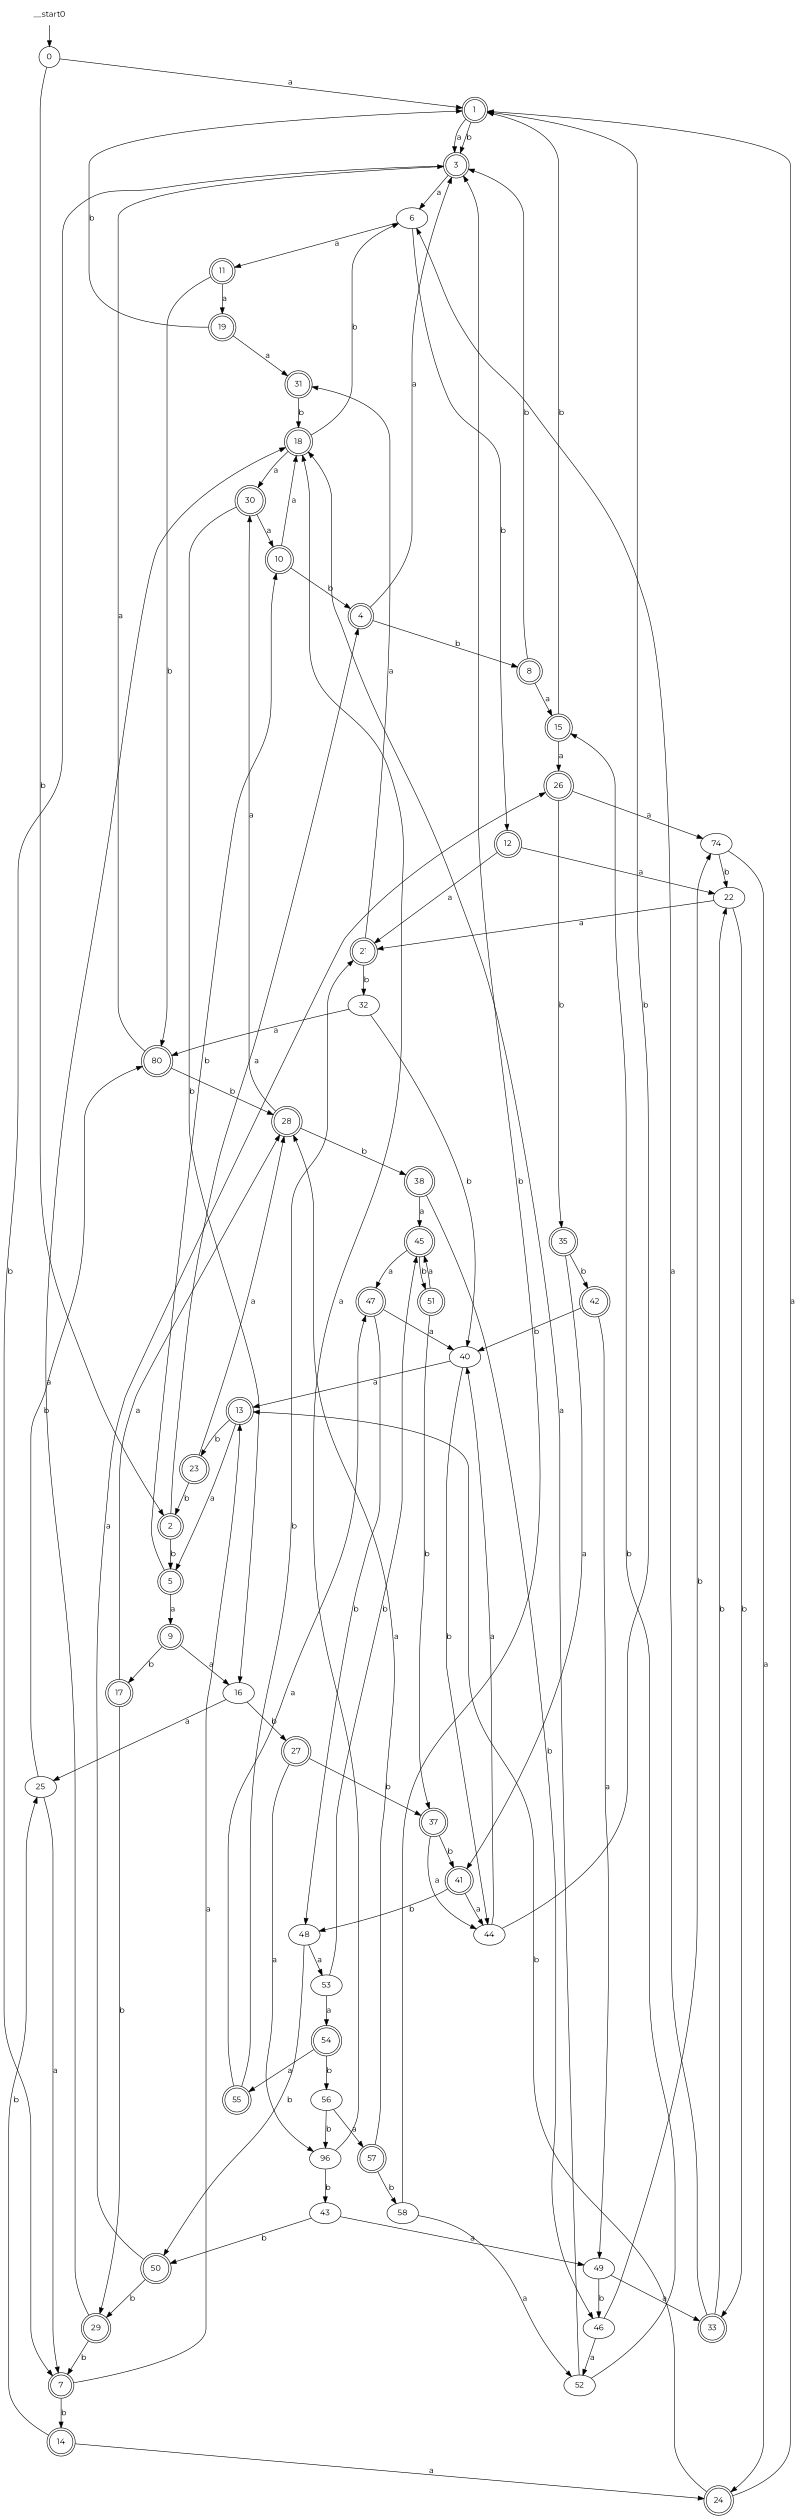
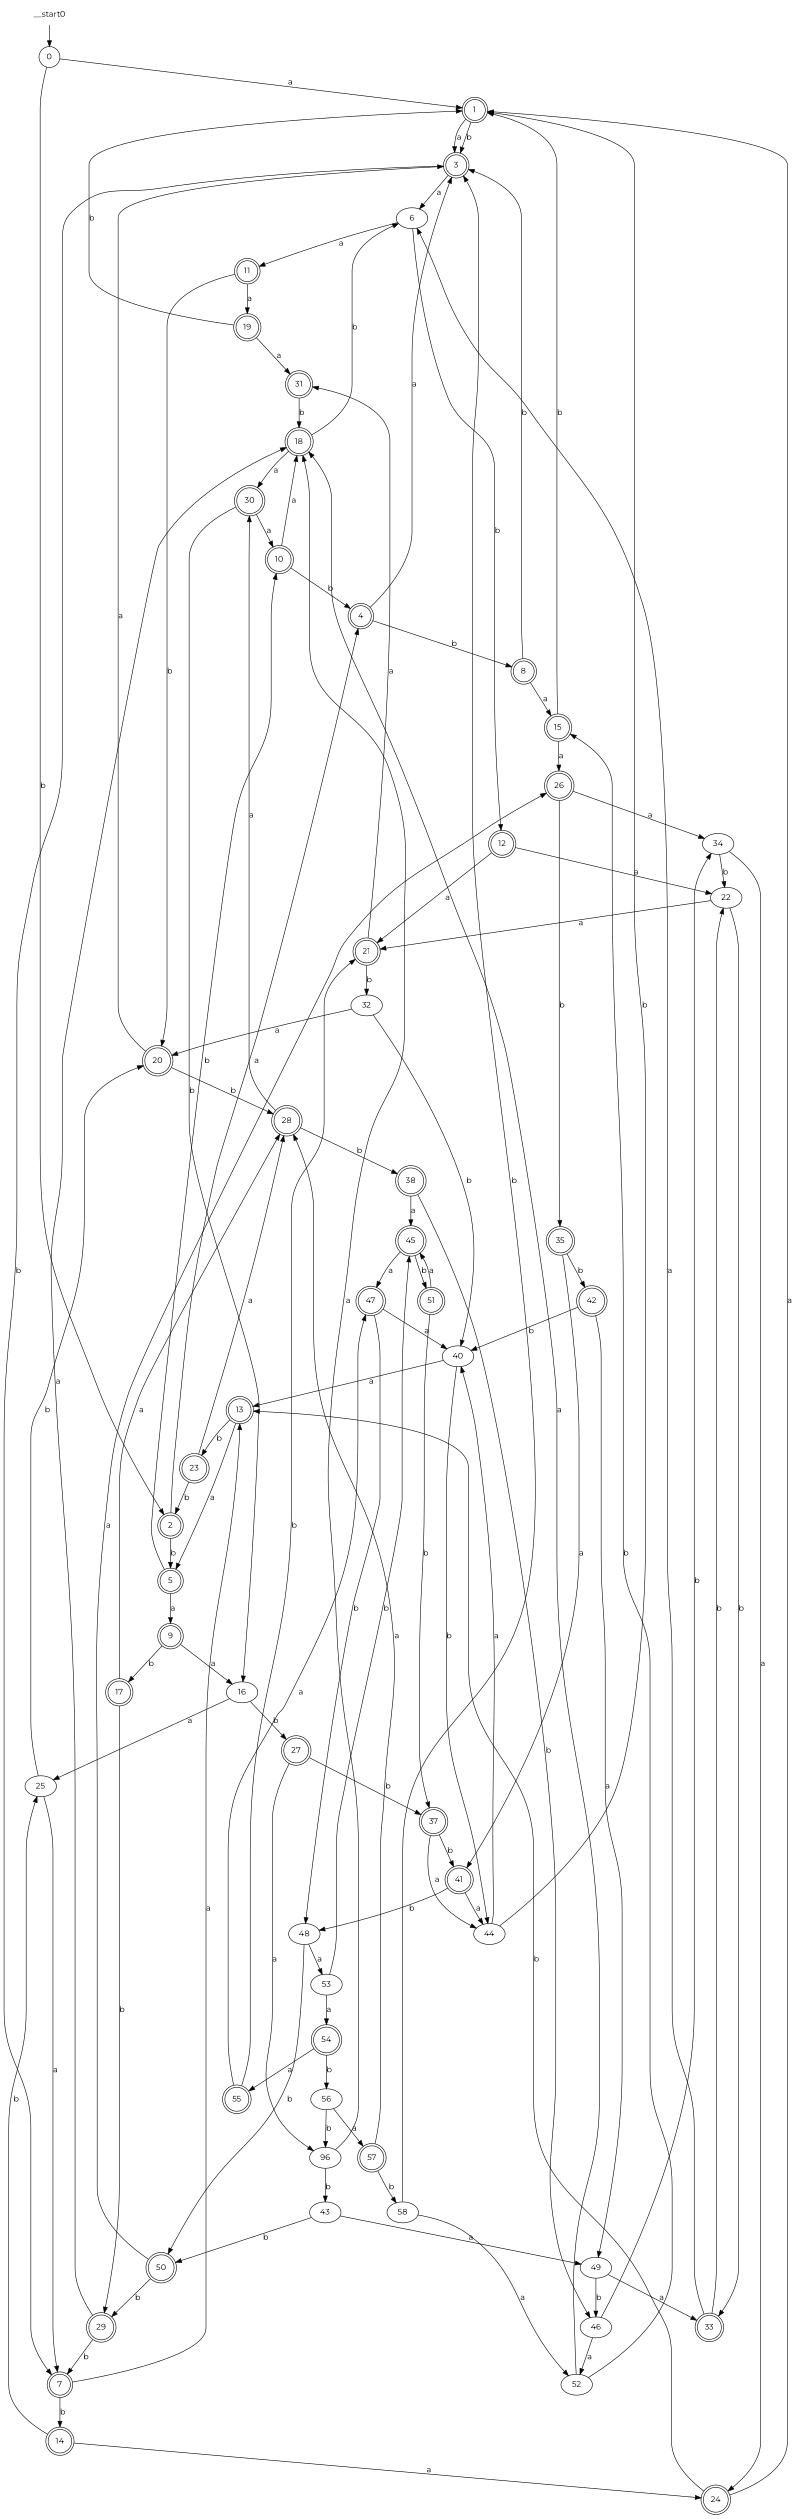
  digraph {
    fontname=Montserrat
    node [fontname=Montserrat shape=doublecircle]
    edge [fontname=Montserrat]
    __start0 [shape=none]
    0 [shape=circle]
    1
    2
    3
    4
    5
    6 [shape=""]
    7
    8
    9
    10
    11
    12
    13
    14
    15
    16 [shape=""]
    17
    18
    19
-   20 [label=80]
+   20
    21
    22 [shape=""]
    23
    24
    25 [shape=""]
    26
    27
    28
    29
    30
    31
    32 [shape=""]
    33
-   34 [label=74 shape=""]
+   34 [shape=""]
    35
    n38 [label=96 shape=""]
    37
    38
    40 [shape=""]
    41
    42
    43 [shape=""]
    44 [shape=""]
    45
    46 [shape=""]
    48 [shape=""]
    49 [shape=""]
    50
    47
    51
    52 [shape=""]
    53 [shape=""]
    54
    55
    56 [shape=""]
    57
    58 [shape=""]
    __start0 -> 0
    0 -> 1 [label=a]
    0 -> 2 [label=b]
    1 -> 3 [label=a]
    1 -> 3 [label=b]
    2 -> 4 [label=a]
    2 -> 5 [label=b]
    3 -> 6 [label=a]
    3 -> 7 [label=b]
    4 -> 3 [label=a]
    4 -> 8 [label=b]
    5 -> 9 [label=a]
    5 -> 10 [label=b]
    6 -> 11 [label=a]
    6 -> 12 [label=b]
    7 -> 13 [label=a]
    7 -> 14 [label=b]
    8 -> 3 [label=b]
    8 -> 15 [label=a]
    9 -> 16 [label=a]
    9 -> 17 [label=b]
    10 -> 4 [label=b]
    10 -> 18 [label=a]
    11 -> 19 [label=a]
    11 -> 20 [label=b]
    12 -> 21 [label=a]
    12 -> 22 [label=a]
    13 -> 5 [label=a]
    13 -> 23 [label=b]
    14 -> 24 [label=a]
    14 -> 25 [label=b]
    15 -> 1 [label=b]
    15 -> 26 [label=a]
    16 -> 25 [label=a]
    16 -> 27 [label=b]
    17 -> 28 [label=a]
    17 -> 29 [label=b]
    18 -> 6 [label=b]
    18 -> 30 [label=a]
    19 -> 1 [label=b]
    19 -> 31 [label=a]
    20 -> 3 [label=a]
    20 -> 28 [label=b]
    21 -> 31 [label=a]
    21 -> 32 [label=b]
    22 -> 21 [label=a]
    22 -> 33 [label=b]
    23 -> 2 [label=b]
    23 -> 28 [label=a]
    24 -> 1 [label=a]
    24 -> 13 [label=b]
    25 -> 7 [label=a]
    25 -> 20 [label=b]
    26 -> 34 [label=a]
    26 -> 35 [label=b]
    27 -> n38 [label=a]
    27 -> 37 [label=b]
    28 -> 30 [label=a]
    28 -> 38 [label=b]
    29 -> 7 [label=b]
    29 -> 18 [label=a]
    30 -> 10 [label=a]
    30 -> 16 [label=b]
    31 -> 18 [label=b]
    32 -> 20 [label=a]
    32 -> 40 [label=b]
    33 -> 6 [label=a]
    33 -> 22 [label=b]
    34 -> 22 [label=b]
    34 -> 24 [label=a]
    35 -> 41 [label=a]
    35 -> 42 [label=b]
    n38 -> 18 [label=a]
    n38 -> 43 [label=b]
    37 -> 41 [label=b]
    37 -> 44 [label=a]
    38 -> 45 [label=a]
    38 -> 46 [label=b]
    40 -> 13 [label=a]
    40 -> 44 [label=b]
    41 -> 44 [label=a]
    41 -> 48 [label=b]
    42 -> 40 [label=b]
    42 -> 49 [label=a]
    43 -> 49 [label=a]
    43 -> 50 [label=b]
    44 -> 1 [label=b]
    44 -> 40 [label=a]
    45 -> 47 [label=a]
    45 -> 51 [label=b]
    46 -> 34 [label=b]
    46 -> 52 [label=a]
    48 -> 50 [label=b]
    48 -> 53 [label=a]
    49 -> 33 [label=a]
    49 -> 46 [label=b]
    50 -> 26 [label=a]
    50 -> 29 [label=b]
    47 -> 40 [label=a]
    47 -> 48 [label=b]
    51 -> 37 [label=b]
    51 -> 45 [label=a]
    52 -> 15 [label=b]
    52 -> 18 [label=a]
    53 -> 45 [label=b]
    53 -> 54 [label=a]
    54 -> 55 [label=a]
    54 -> 56 [label=b]
    55 -> 21 [label=b]
    55 -> 47 [label=a]
    56 -> n38 [label=b]
    56 -> 57 [label=a]
    57 -> 28 [label=a]
    57 -> 58 [label=b]
    58 -> 3 [label=b]
    58 -> 52 [label=a]
  }
